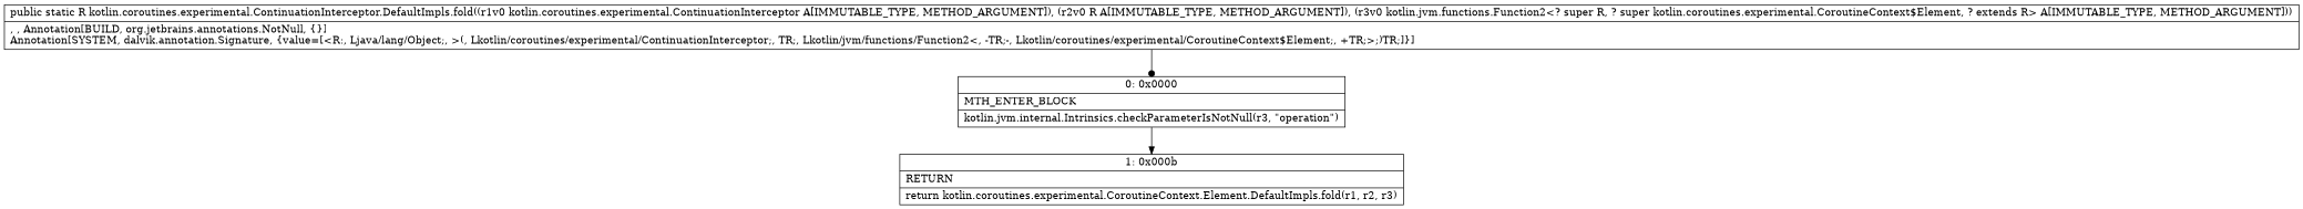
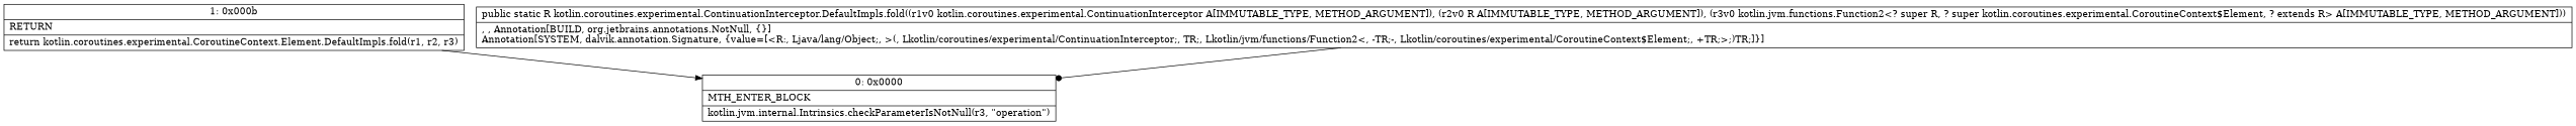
  digraph {
    node [shape=record]
    n1 [label="{0\:\ 0x0000|MTH_ENTER_BLOCK\l|kotlin.jvm.internal.Intrinsics.checkParameterIsNotNull(r3, \"operation\")\l}"]
    n2 [label="{1\:\ 0x000b|RETURN\l|return kotlin.coroutines.experimental.CoroutineContext.Element.DefaultImpls.fold(r1, r2, r3)\l}"]
    n3 [label="{public static R kotlin.coroutines.experimental.ContinuationInterceptor.DefaultImpls.fold((r1v0 kotlin.coroutines.experimental.ContinuationInterceptor A[IMMUTABLE_TYPE, METHOD_ARGUMENT]), (r2v0 R A[IMMUTABLE_TYPE, METHOD_ARGUMENT]), (r3v0 kotlin.jvm.functions.Function2\<? super R, ? super kotlin.coroutines.experimental.CoroutineContext$Element, ? extends R\> A[IMMUTABLE_TYPE, METHOD_ARGUMENT]))  | , , Annotation[BUILD, org.jetbrains.annotations.NotNull, \{\}]\lAnnotation[SYSTEM, dalvik.annotation.Signature, \{value=[\<R:, Ljava\/lang\/Object;, \>(, Lkotlin\/coroutines\/experimental\/ContinuationInterceptor;, TR;, Lkotlin\/jvm\/functions\/Function2\<, \-TR;\-, Lkotlin\/coroutines\/experimental\/CoroutineContext$Element;, +TR;\>;)TR;]\}]\l}"]
-   n1 -> n2 [arrowhead=normal]
+   n2 -> n1 [arrowhead=normal]
    n3 -> n1 [arrowhead=dot]
  }
